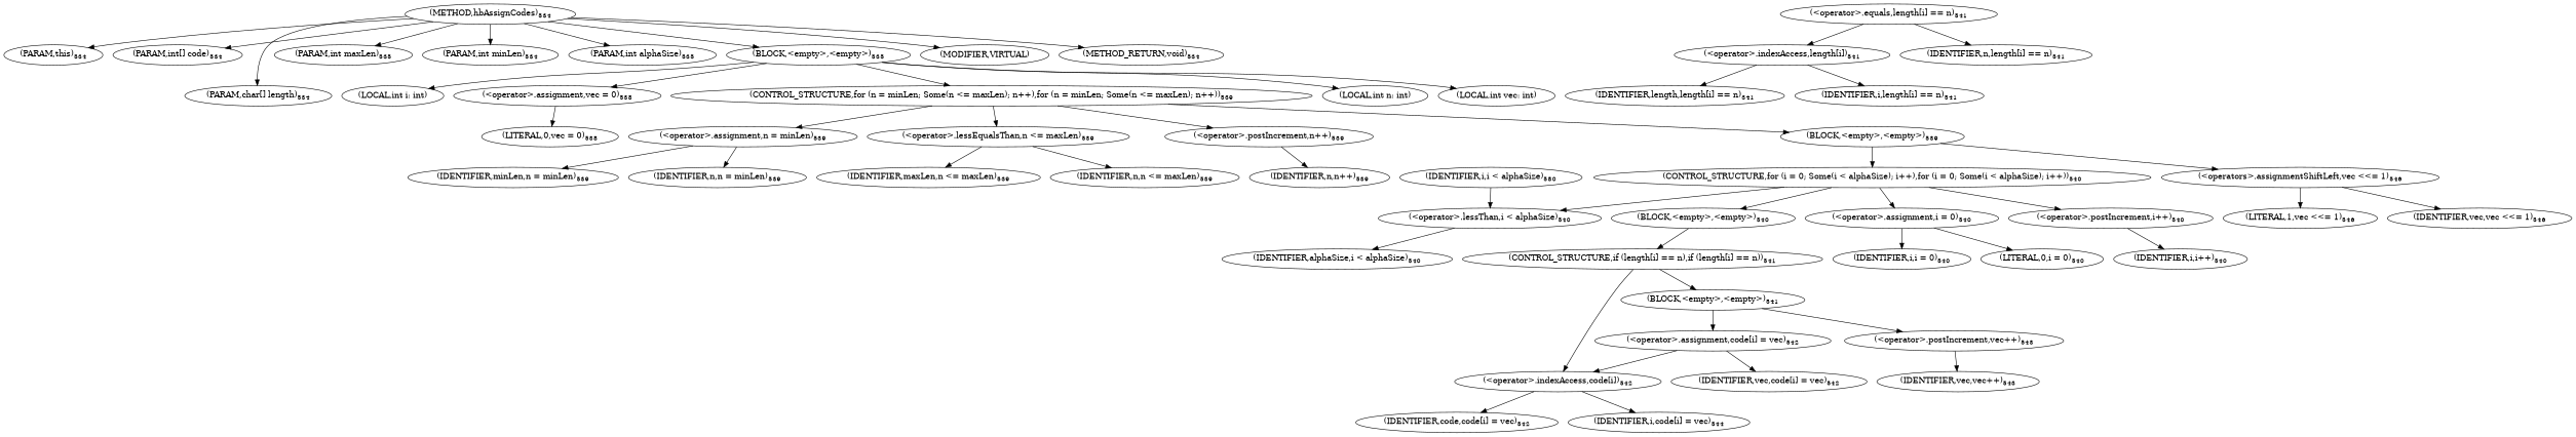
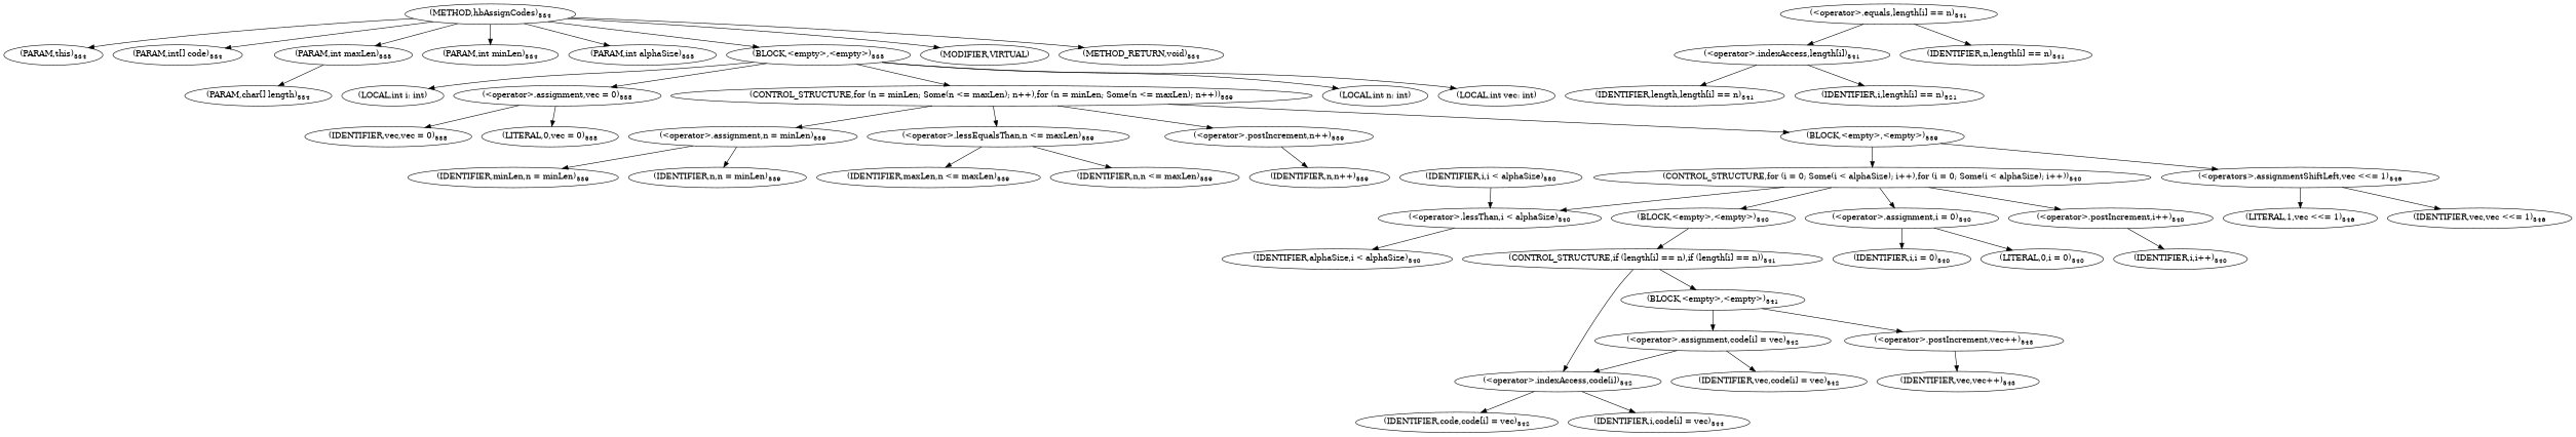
  digraph {
    n1 [label=<(METHOD,hbAssignCodes)<SUB>534</SUB>>]
    n2 [label=<(PARAM,this)<SUB>534</SUB>>]
    n3 [label=<(PARAM,int[] code)<SUB>534</SUB>>]
    n4 [label=<(PARAM,char[] length)<SUB>534</SUB>>]
    n5 [label=<(PARAM,int minLen)<SUB>534</SUB>>]
    n6 [label=<(PARAM,int maxLen)<SUB>535</SUB>>]
    n7 [label=<(PARAM,int alphaSize)<SUB>535</SUB>>]
    n8 [label=<(BLOCK,&lt;empty&gt;,&lt;empty&gt;)<SUB>535</SUB>>]
    n9 [label=<(MODIFIER,VIRTUAL)>]
    n10 [label=<(METHOD_RETURN,void)<SUB>534</SUB>>]
    n11 [label=<(LOCAL,int n: int)>]
    n12 [label=<(LOCAL,int vec: int)>]
    n13 [label=<(LOCAL,int i: int)>]
    n14 [label=<(&lt;operator&gt;.assignment,vec = 0)<SUB>538</SUB>>]
    n15 [label=<(CONTROL_STRUCTURE,for (n = minLen; Some(n &lt;= maxLen); n++),for (n = minLen; Some(n &lt;= maxLen); n++))<SUB>539</SUB>>]
+   n16 [label=<(IDENTIFIER,vec,vec = 0)<SUB>538</SUB>>]
    n17 [label=<(LITERAL,0,vec = 0)<SUB>538</SUB>>]
    n18 [label=<(&lt;operator&gt;.assignment,n = minLen)<SUB>539</SUB>>]
    n19 [label=<(&lt;operator&gt;.lessEqualsThan,n &lt;= maxLen)<SUB>539</SUB>>]
    n20 [label=<(&lt;operator&gt;.postIncrement,n++)<SUB>539</SUB>>]
    n21 [label=<(BLOCK,&lt;empty&gt;,&lt;empty&gt;)<SUB>539</SUB>>]
    n22 [label=<(IDENTIFIER,n,n = minLen)<SUB>539</SUB>>]
    n23 [label=<(IDENTIFIER,minLen,n = minLen)<SUB>539</SUB>>]
    n24 [label=<(IDENTIFIER,n,n &lt;= maxLen)<SUB>539</SUB>>]
    n25 [label=<(IDENTIFIER,maxLen,n &lt;= maxLen)<SUB>539</SUB>>]
    n26 [label=<(IDENTIFIER,n,n++)<SUB>539</SUB>>]
    n27 [label=<(CONTROL_STRUCTURE,for (i = 0; Some(i &lt; alphaSize); i++),for (i = 0; Some(i &lt; alphaSize); i++))<SUB>540</SUB>>]
    n28 [label=<(&lt;operators&gt;.assignmentShiftLeft,vec &lt;&lt;= 1)<SUB>546</SUB>>]
    n29 [label=<(&lt;operator&gt;.assignment,i = 0)<SUB>540</SUB>>]
    n30 [label=<(&lt;operator&gt;.lessThan,i &lt; alphaSize)<SUB>540</SUB>>]
    n31 [label=<(&lt;operator&gt;.postIncrement,i++)<SUB>540</SUB>>]
    n32 [label=<(BLOCK,&lt;empty&gt;,&lt;empty&gt;)<SUB>540</SUB>>]
    n33 [label=<(IDENTIFIER,vec,vec &lt;&lt;= 1)<SUB>546</SUB>>]
    n34 [label=<(LITERAL,1,vec &lt;&lt;= 1)<SUB>546</SUB>>]
    n35 [label=<(IDENTIFIER,i,i = 0)<SUB>540</SUB>>]
    n36 [label=<(LITERAL,0,i = 0)<SUB>540</SUB>>]
    n37 [label=<(IDENTIFIER,alphaSize,i &lt; alphaSize)<SUB>540</SUB>>]
    n38 [label=<(IDENTIFIER,i,i++)<SUB>540</SUB>>]
    n39 [label=<(CONTROL_STRUCTURE,if (length[i] == n),if (length[i] == n))<SUB>541</SUB>>]
    n40 [label=<(IDENTIFIER,i,i &lt; alphaSize)<SUB>580</SUB>>]
    n41 [label=<(BLOCK,&lt;empty&gt;,&lt;empty&gt;)<SUB>541</SUB>>]
    n42 [label=<(&lt;operator&gt;.indexAccess,code[i])<SUB>542</SUB>>]
    n43 [label=<(&lt;operator&gt;.equals,length[i] == n)<SUB>541</SUB>>]
    n44 [label=<(&lt;operator&gt;.indexAccess,length[i])<SUB>541</SUB>>]
    n45 [label=<(IDENTIFIER,n,length[i] == n)<SUB>541</SUB>>]
    n46 [label=<(&lt;operator&gt;.assignment,code[i] = vec)<SUB>542</SUB>>]
    n47 [label=<(&lt;operator&gt;.postIncrement,vec++)<SUB>543</SUB>>]
    n48 [label=<(IDENTIFIER,length,length[i] == n)<SUB>341</SUB>>]
-   n49 [label=<(IDENTIFIER,i,length[i] == n)<SUB>541</SUB>>]
+   n49 [label=<(IDENTIFIER,i,length[i] == n)<SUB>521</SUB>>]
    n50 [label=<(IDENTIFIER,vec,code[i] = vec)<SUB>542</SUB>>]
    n51 [label=<(IDENTIFIER,vec,vec++)<SUB>543</SUB>>]
    n52 [label=<(IDENTIFIER,code,code[i] = vec)<SUB>542</SUB>>]
    n53 [label=<(IDENTIFIER,i,code[i] = vec)<SUB>544</SUB>>]
    n1 -> n2
    n1 -> n3
-   n1 -> n4
+   n6 -> n4
    n1 -> n5
    n1 -> n6
    n1 -> n7
    n1 -> n8
    n1 -> n9
    n1 -> n10
    n8 -> n11
    n8 -> n12
    n8 -> n13
    n8 -> n14
    n8 -> n15
+   n14 -> n16
    n14 -> n17
    n15 -> n18
    n15 -> n19
    n15 -> n20
    n15 -> n21
    n18 -> n22
    n18 -> n23
    n19 -> n24
    n19 -> n25
    n20 -> n26
    n21 -> n27
    n21 -> n28
    n27 -> n29
    n27 -> n30
    n27 -> n31
    n27 -> n32
    n28 -> n33
    n28 -> n34
    n29 -> n35
    n29 -> n36
    n30 -> n37
    n31 -> n38
    n32 -> n39
    n39 -> n41
    n39 -> n42
    n40 -> n30
    n41 -> n46
    n41 -> n47
    n42 -> n52
    n42 -> n53
    n43 -> n44
    n43 -> n45
    n44 -> n48
    n44 -> n49
    n46 -> n42
    n46 -> n50
    n47 -> n51
  }
